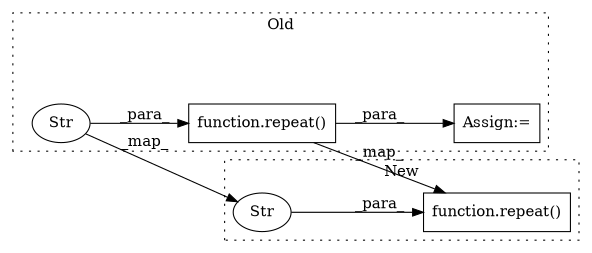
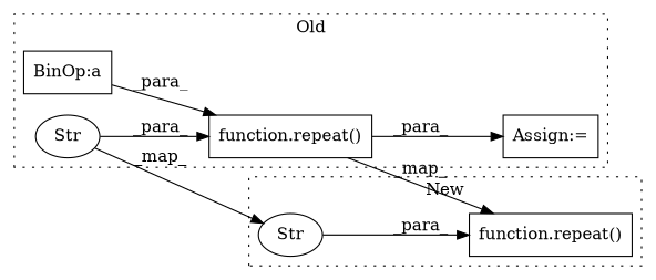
  digraph {
    rankdir=LR
    node [a=75 l="7,8" shape=box]
    n1 [label="function.repeat()" s="6598,6622"]
    n2 [a=66 l=14 label=Str s=6608 shape=ellipse]
    n3 [a=68 l=3 label="Assign:=" s=6595]
+   n4 [a=82 l=3 label="BinOp:a" s=6570]
    n5 [label="function.repeat()" s="6484,6519"]
    n6 [a=66 l=14 label=Str s=6505 shape=ellipse]
    subgraph cluster_1 {
      label=Old
      style=dotted
      n1
      n2
      n3
+     n4
    }
    subgraph cluster_2 {
      label=New
      style=dotted
      n5
      n6
    }
    n1 -> n3 [label=_para_]
    n1 -> n5 [label=_map_]
    n2 -> n1 [label=_para_]
    n2 -> n6 [label=_map_]
+   n4 -> n1 [label=_para_]
    n6 -> n5 [label=_para_]
  }
